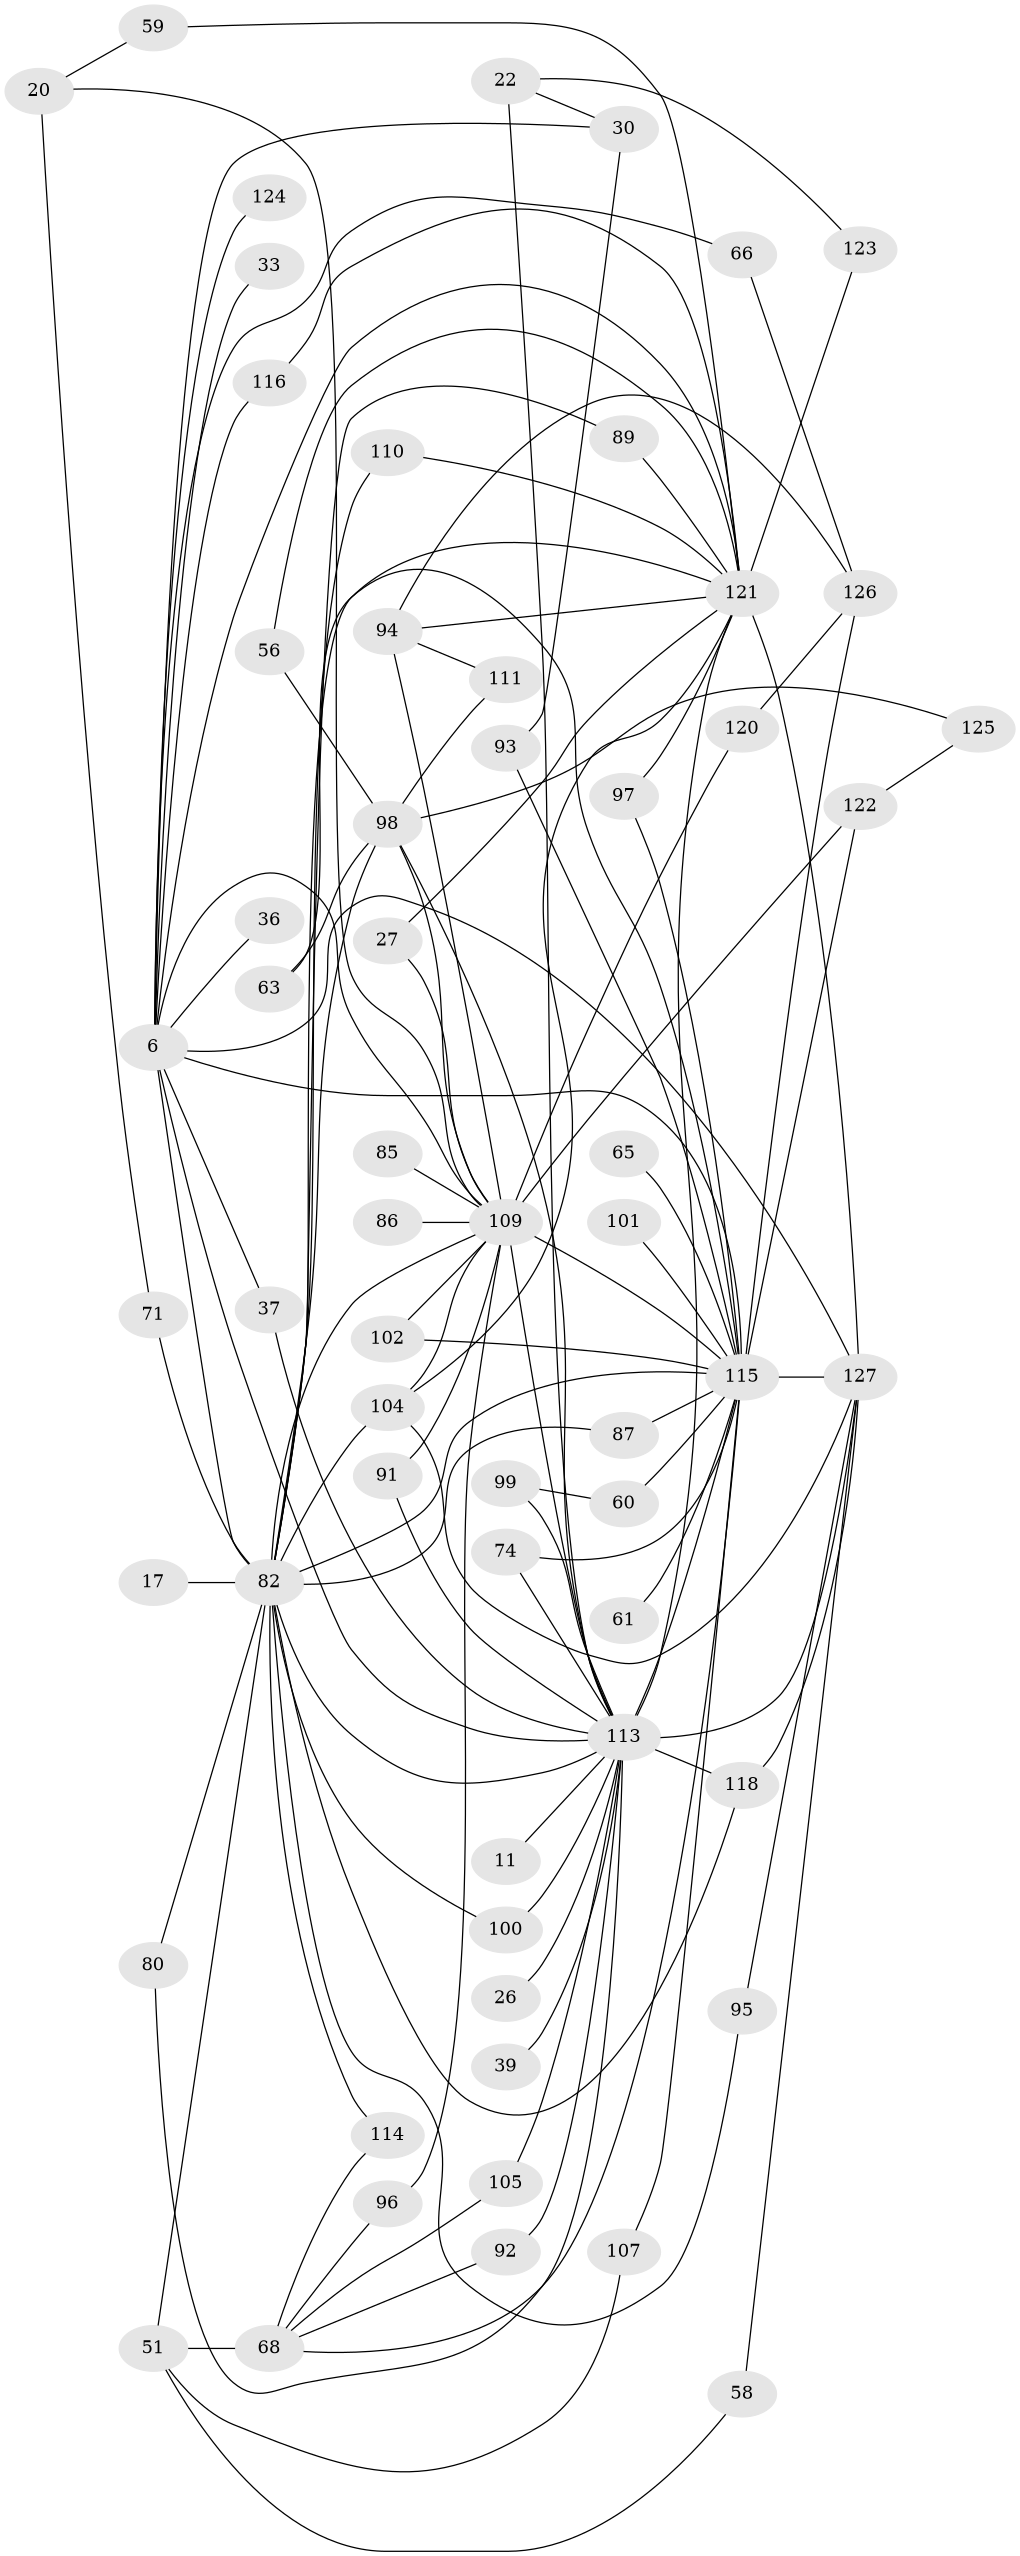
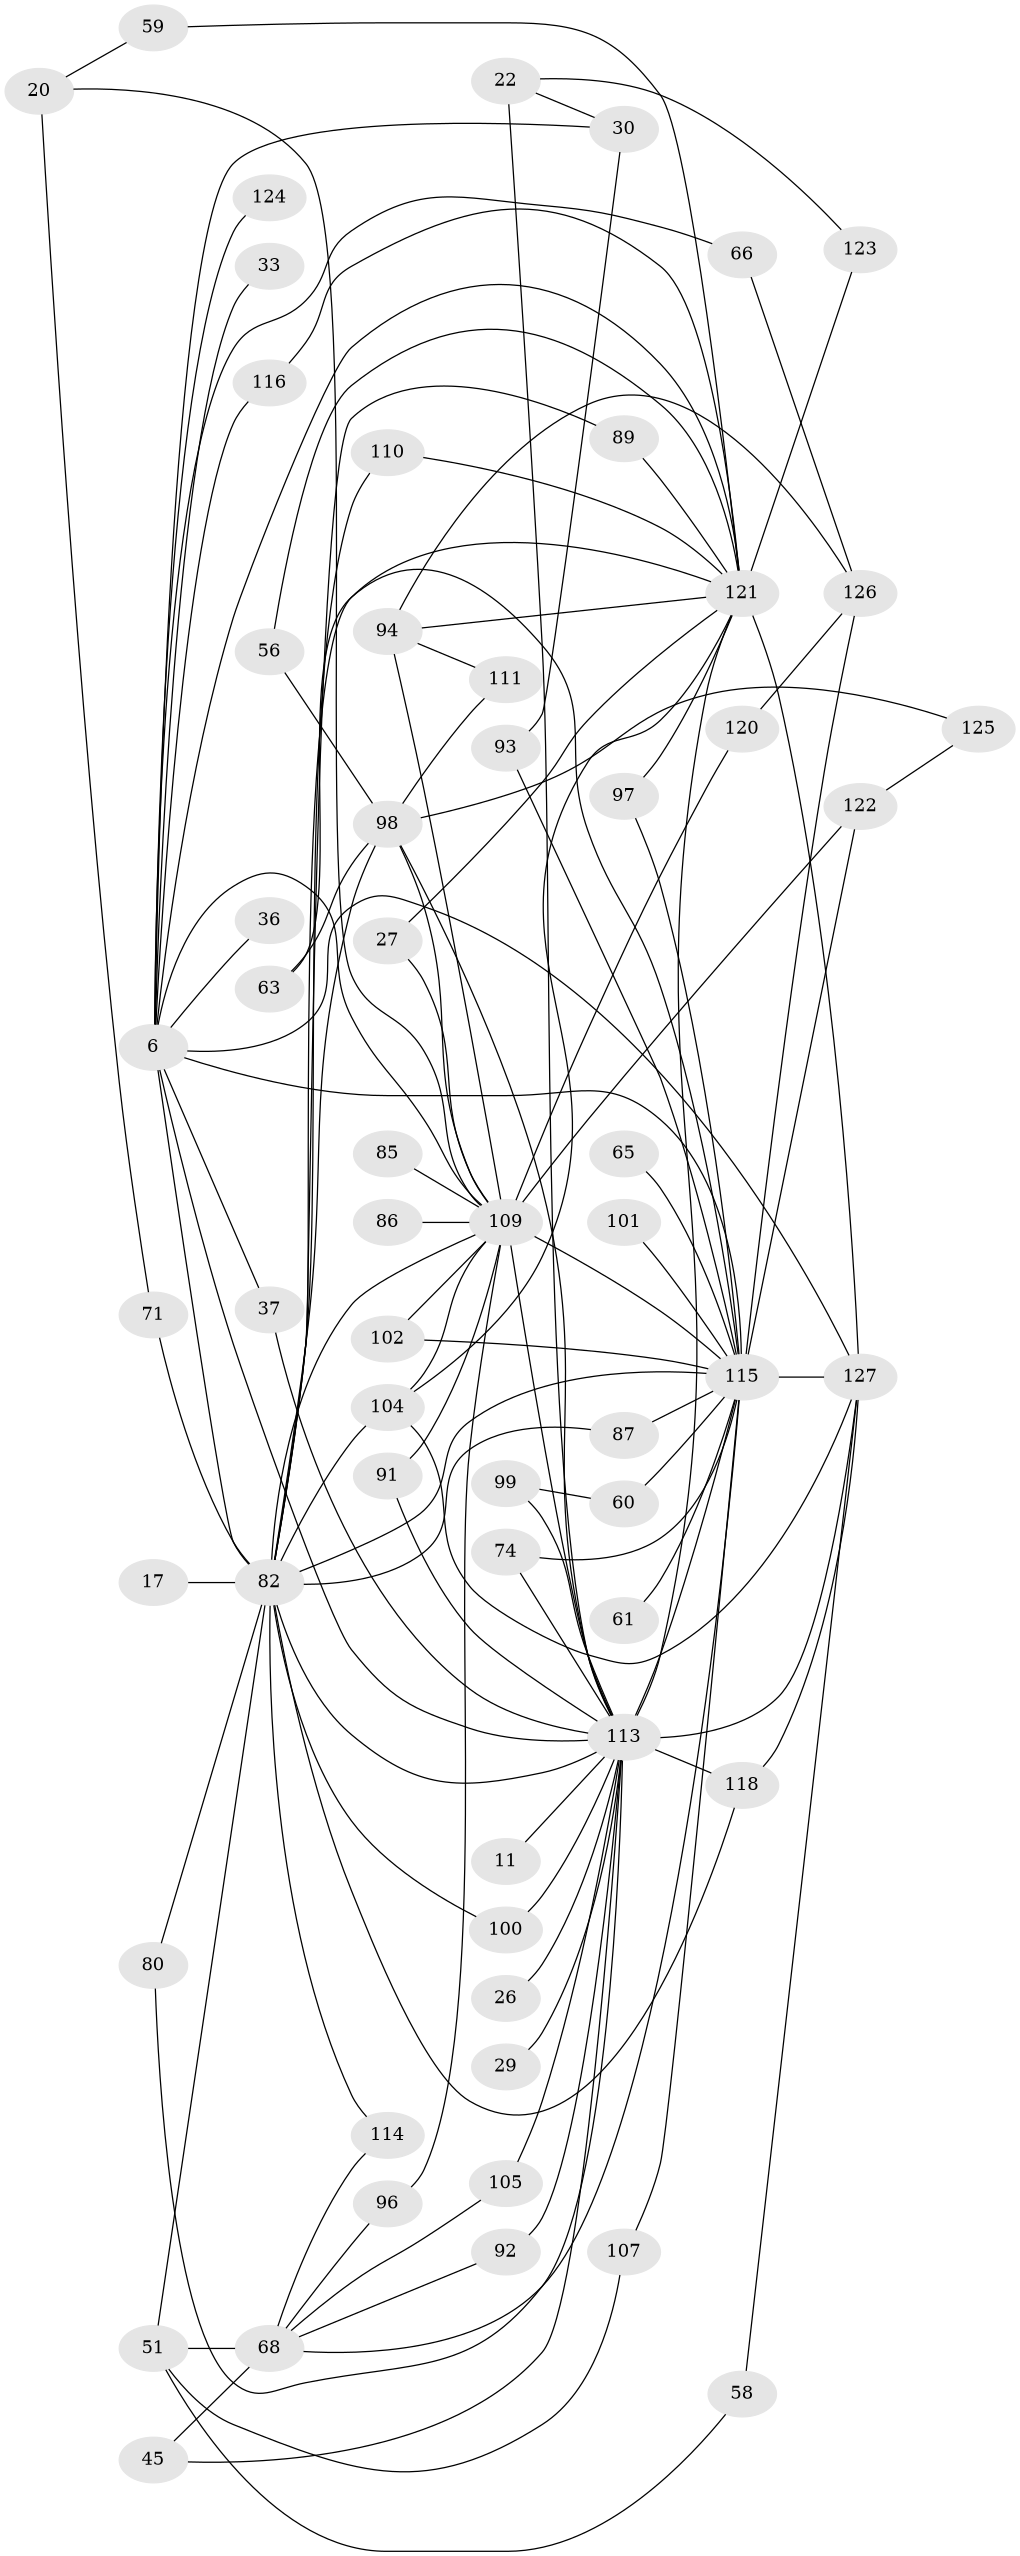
  graph {
    rankdir=LR
    node [color=gray90 style=filled]
    6 [super="+1"]
    30
    n3 [label=33]
    36
    37
    66
    82 [super="+62+4"]
    109 [super="+28+46"]
    113 [super="+32+72+83+9"]
    115 [super="+16+24+73+48+7"]
    116
    121 [super="+54+90+117"]
    124
    127 [super="+103+112"]
    126 [super="+47"]
    98 [super="+12+13+25+79+40"]
    114
    87
    89
-   95
    100
    104 [super="+55+75"]
    110 [super="+108"]
    118 [super="+53"]
    120
    122 [super="+33"]
    123
    11
    17
    20
    59
    71
    22
    26
    27
-   39
+   39 [label=29]
    68 [super="+50+43"]
    92
    96
    105
+   45
    51 [super="+38"]
    58
    107
    111
    125
    56
    60
    61
    63
    65
    74
    80
    85
    86 [super="+76"]
    91
    93 [super="+70"]
    94 [super="+78+84"]
    97
    99
    101
    102
    6 -- 30
    6 -- n3 [weight=2]
    6 -- 36 [weight=2]
    6 -- 37
    6 -- 66
    6 -- 82 [weight=4]
    6 -- 109 [weight=4]
    6 -- 113 [weight=4]
    6 -- 115 [weight=6]
    6 -- 116
    6 -- 121 [weight=3]
    6 -- 124
    6 -- 127 [weight=3]
    37 -- 113
    66 -- 126
    82 -- 109 [weight=5]
    82 -- 113 [weight=6]
    82 -- 115 [weight=10]
    82 -- 121 [weight=2]
    82 -- 98 [weight=2]
    82 -- 114
    82 -- 87
    82 -- 89
-   82 -- 95
    82 -- 100
    82 -- 104
    82 -- 110
    82 -- 118 [weight=2]
    109 -- 113 [weight=7]
    109 -- 115 [weight=6]
    109 -- 120
    109 -- 122 [weight=2]
    113 -- 115 [weight=5]
    113 -- 121 [weight=8]
    113 -- 127 [weight=2]
    113 -- 118 [weight=2]
    115 -- 127 [weight=3]
    115 -- 126 [weight=3]
    115 -- 122
    116 -- 121
    121 -- 127
    121 -- 123
    98 -- 109 [weight=2]
    98 -- 113 [weight=3]
    98 -- 111
    98 -- 125
    87 -- 115
    89 -- 121
-   95 -- 127
    100 -- 113
    104 -- 109
    104 -- 121
    104 -- 127
    110 -- 121
    118 -- 127
    120 -- 126
    122 -- 125
    11 -- 113 [weight=2]
    17 -- 82 [weight=2]
    20 -- 109 [weight=2]
    20 -- 59
    20 -- 71
    59 -- 121
    71 -- 82
    22 -- 30
    22 -- 113 [weight=2]
    22 -- 123
    26 -- 113
    27 -- 109
    27 -- 121
    39 -- 113 [weight=2]
    68 -- 115 [weight=4]
    68 -- 114
    68 -- 92
    68 -- 96
    68 -- 105
    92 -- 113
    96 -- 109
    105 -- 113
+   45 -- 113
+   45 -- 68
    51 -- 82 [weight=2]
    51 -- 68 [weight=2]
    51 -- 58
    51 -- 107
    58 -- 127
    107 -- 115
    56 -- 121
    56 -- 98
    60 -- 115
    61 -- 115 [weight=2]
    63 -- 115
    63 -- 98
    65 -- 115 [weight=2]
    74 -- 113
    74 -- 115
    80 -- 82
    80 -- 113
    85 -- 109
    86 -- 109 [weight=3]
    91 -- 109
    91 -- 113
    93 -- 30 [weight=2]
    93 -- 115
    94 -- 109
    94 -- 121 [weight=3]
    94 -- 126 [weight=2]
    94 -- 111
    97 -- 115
    97 -- 121
    99 -- 113
    99 -- 60
    101 -- 115 [weight=2]
    102 -- 109
    102 -- 115
  }
